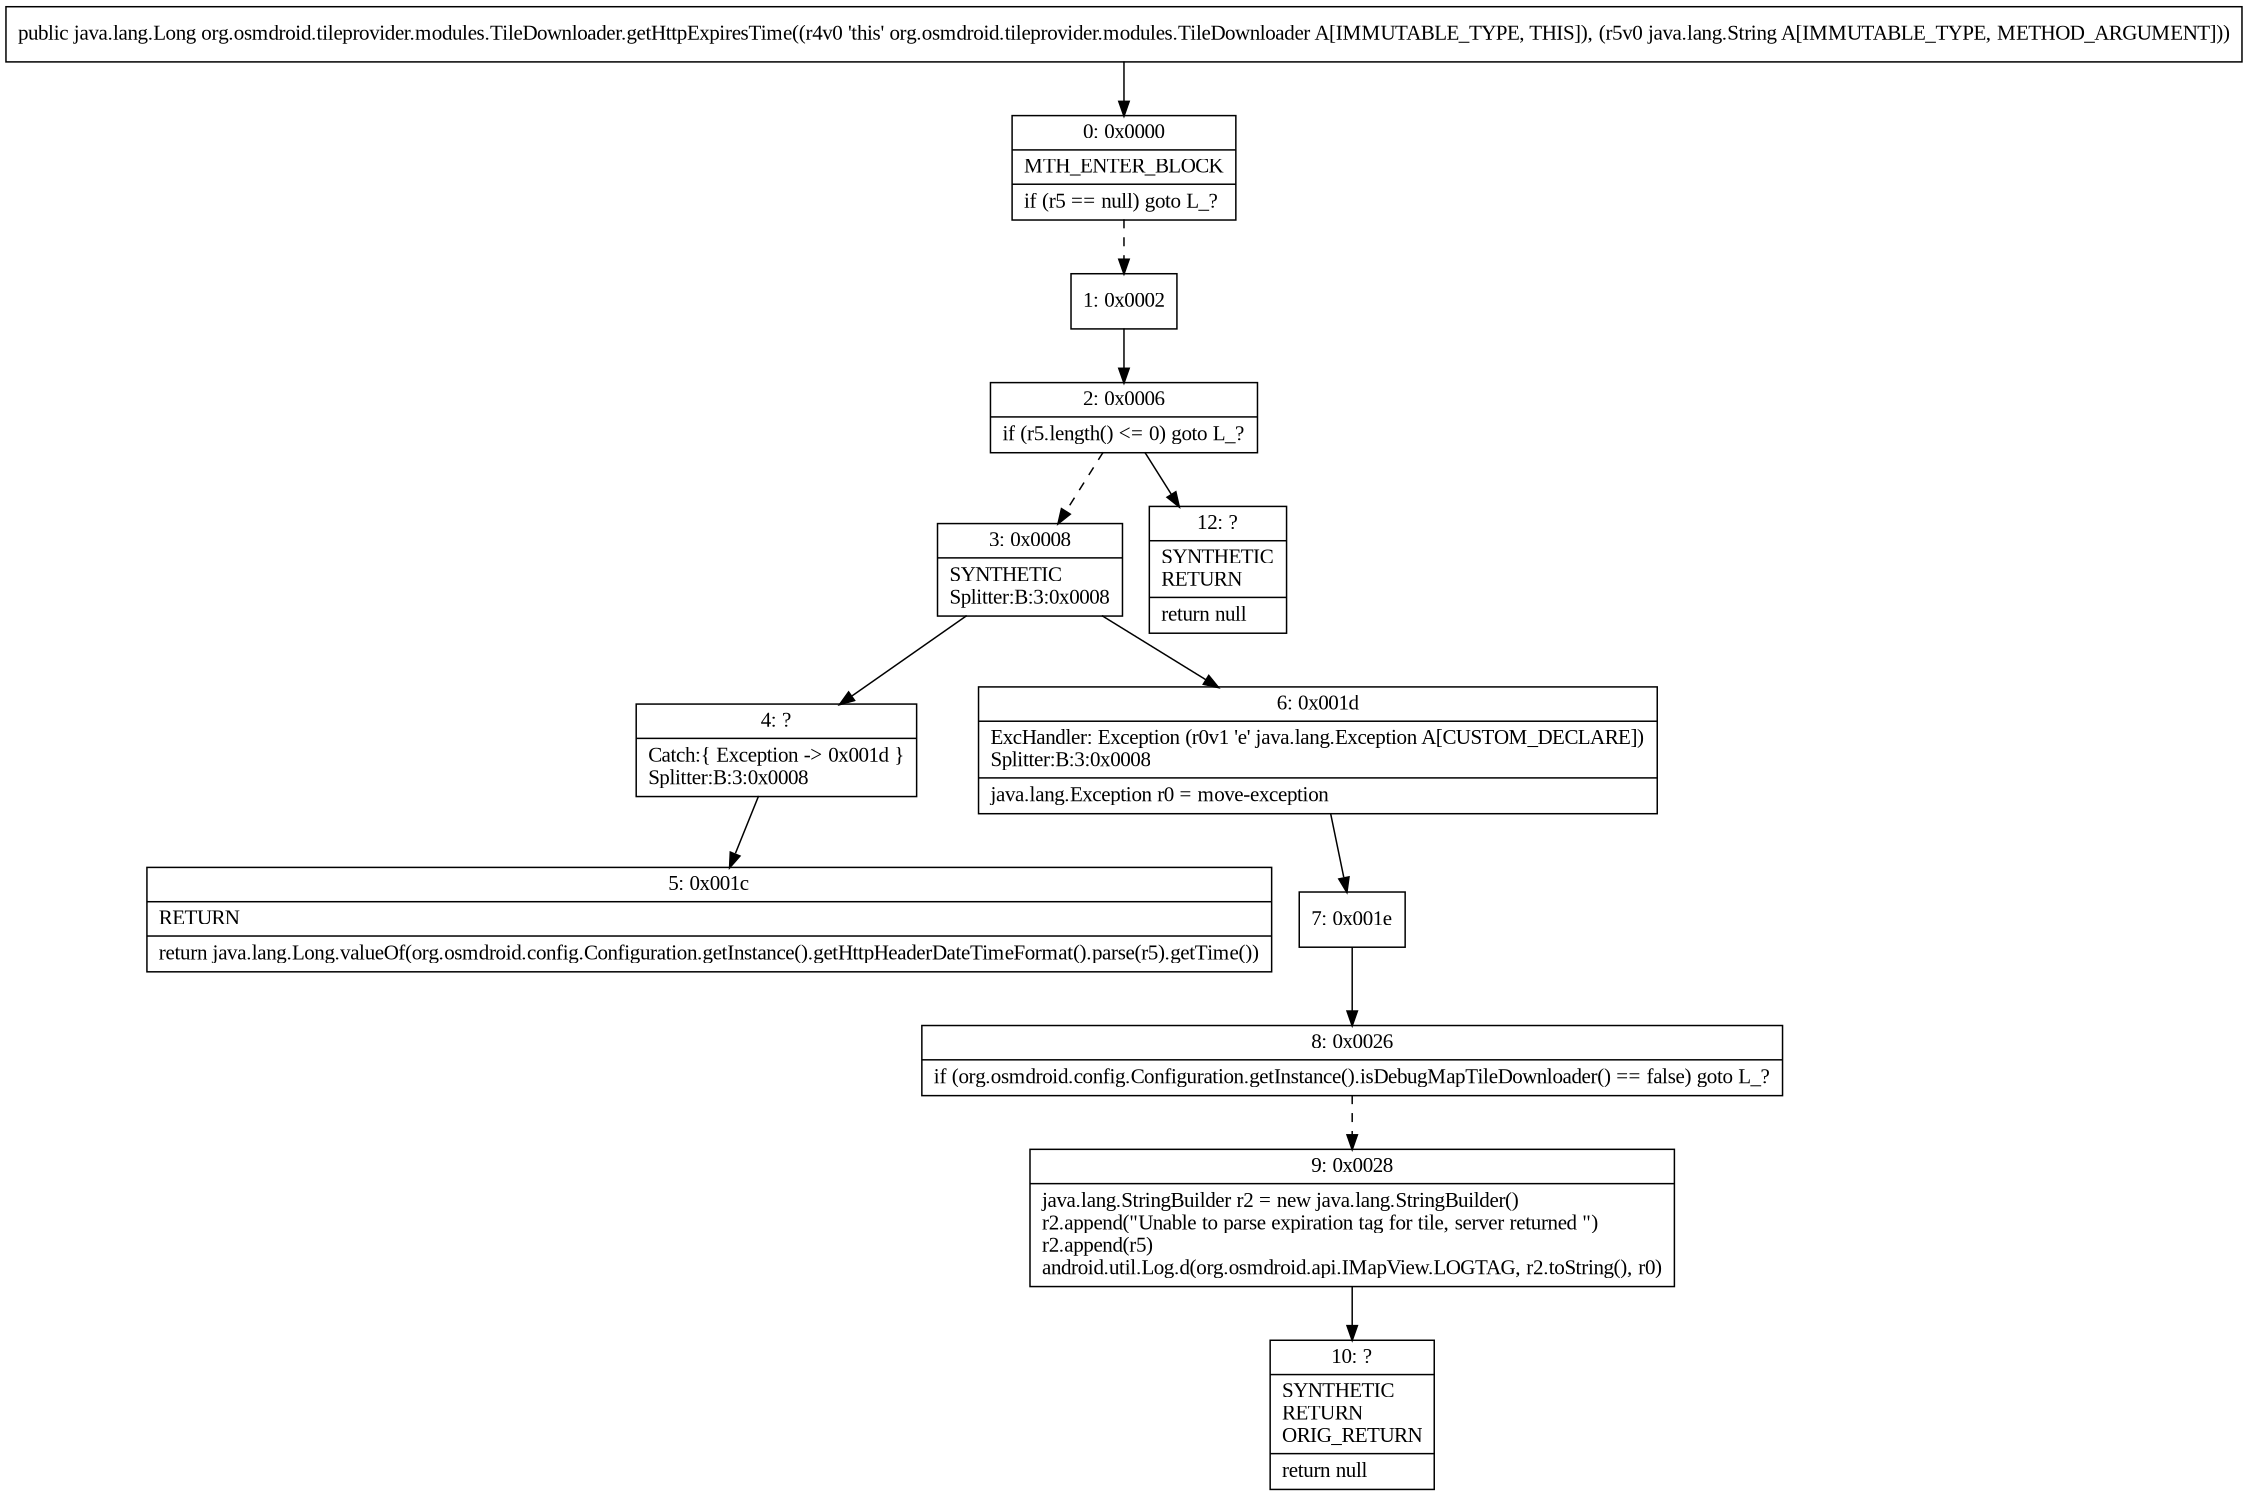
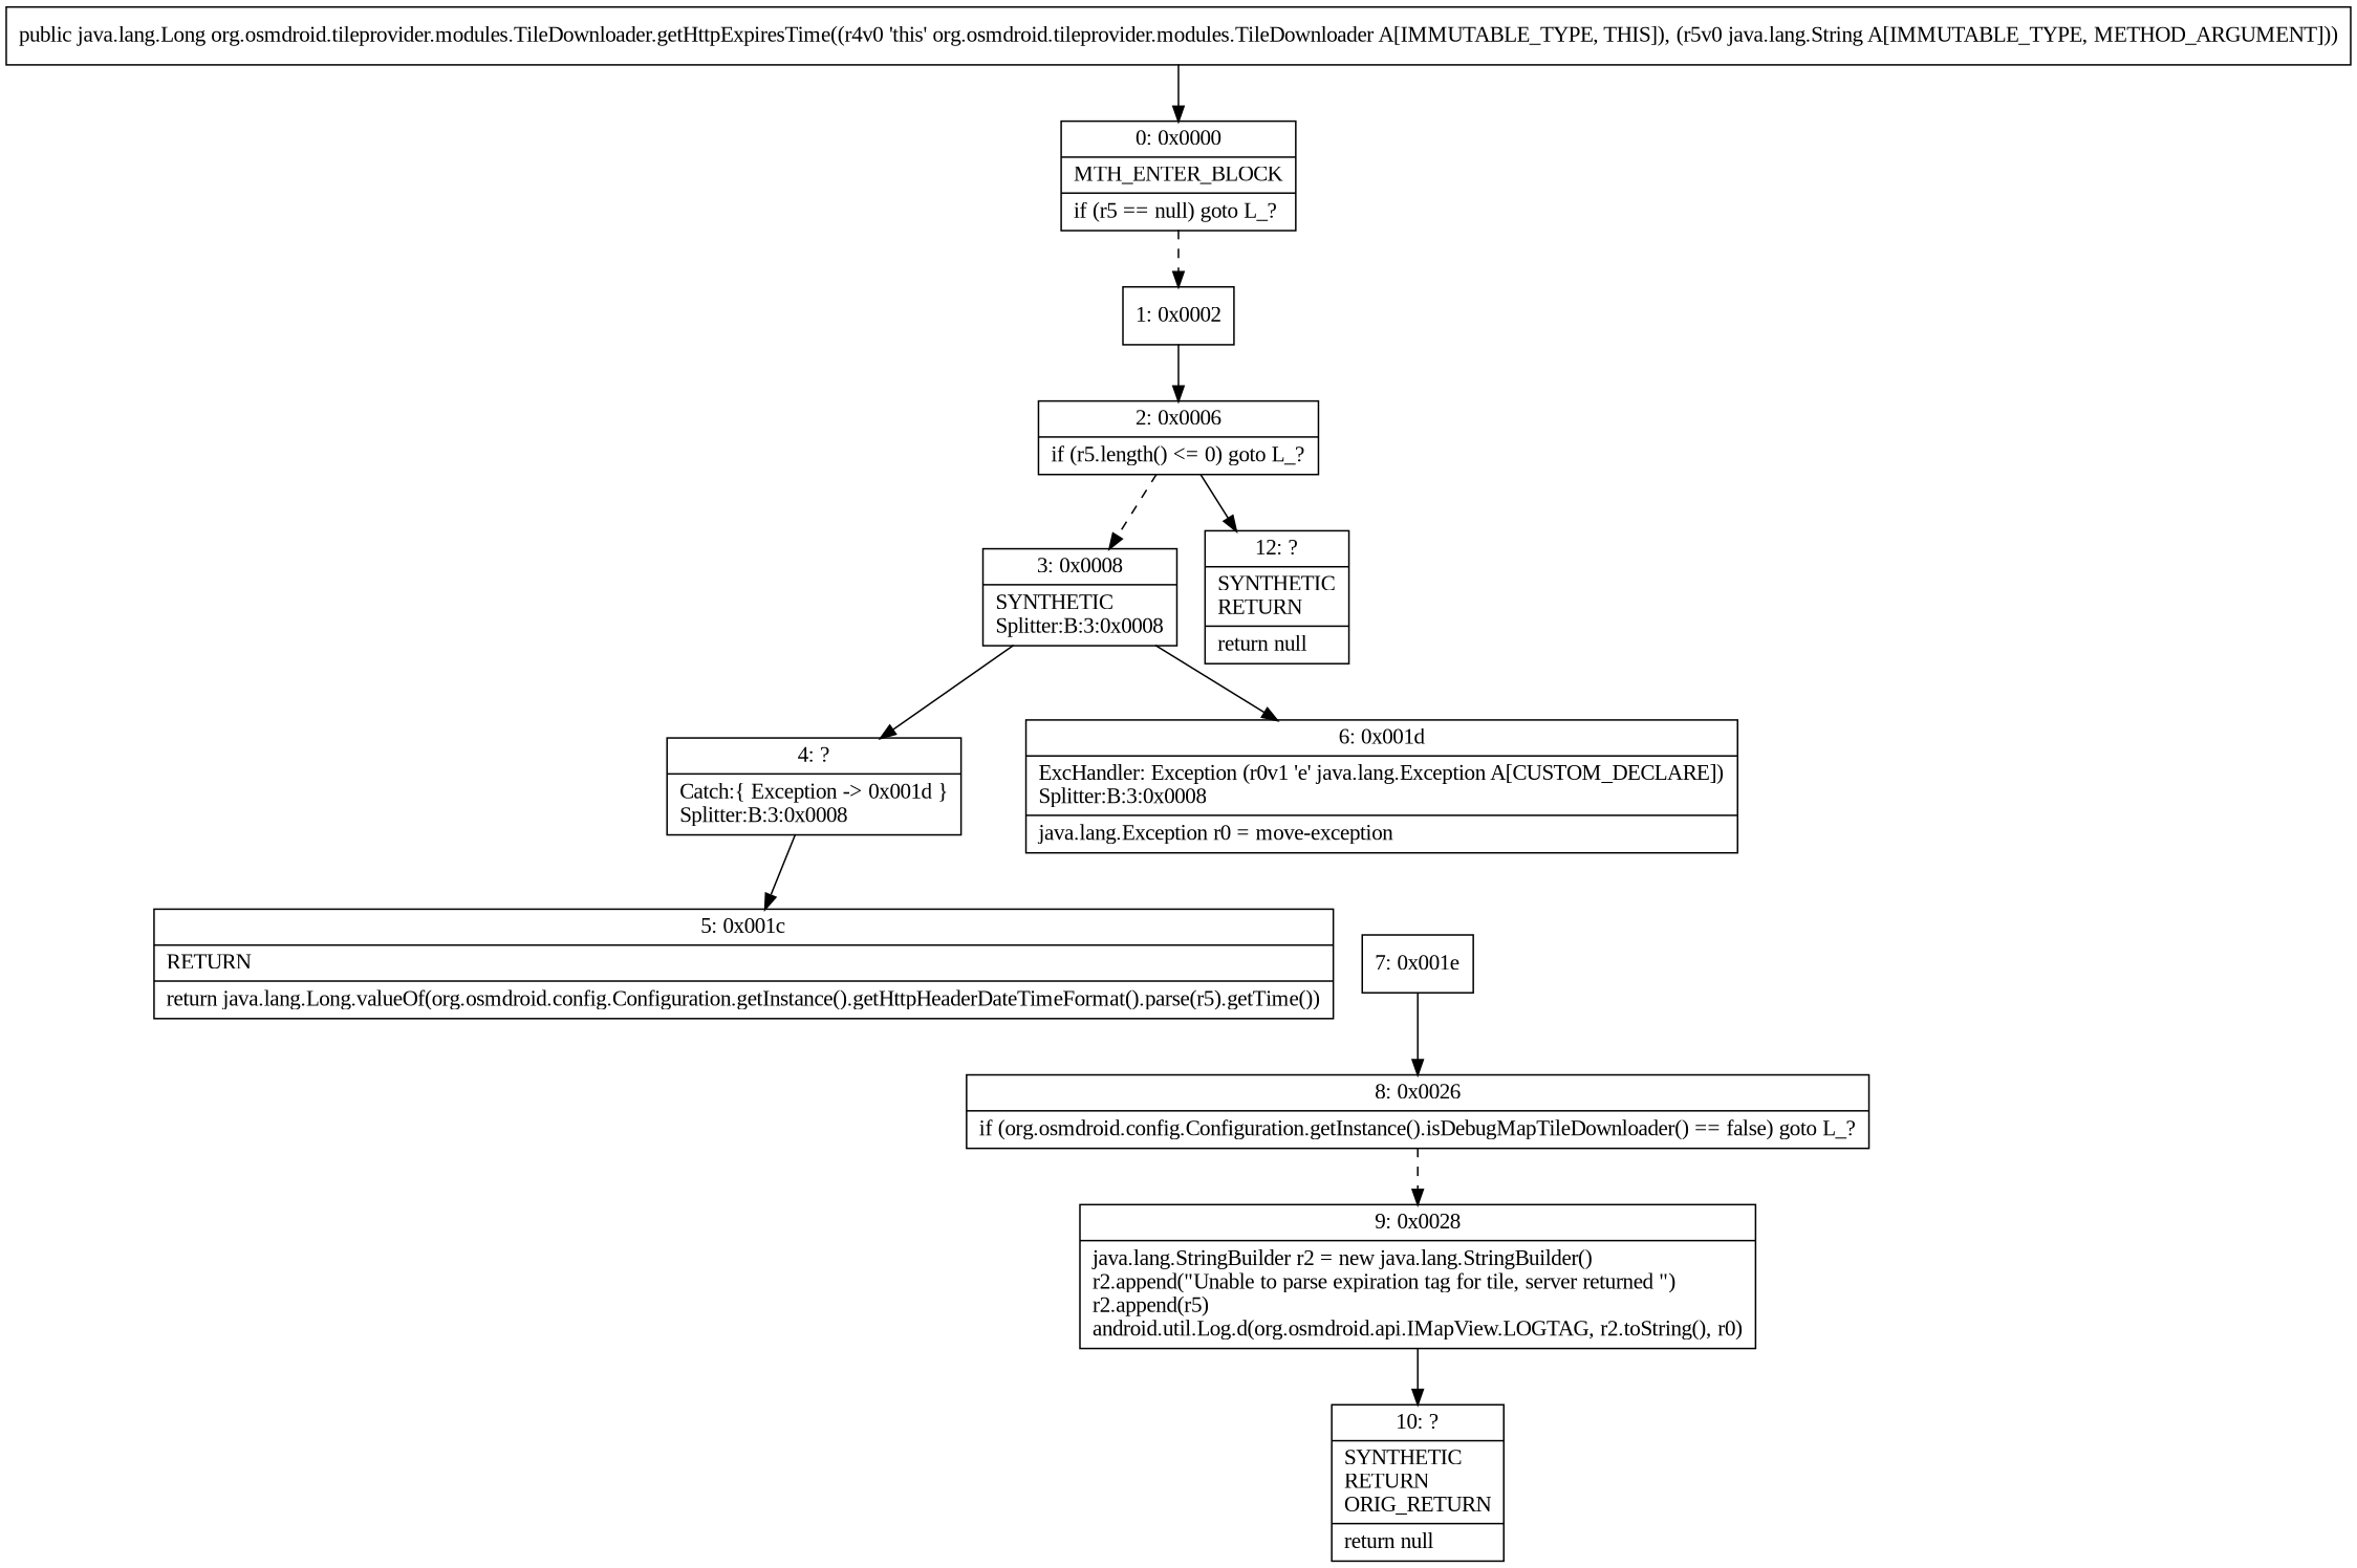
  digraph {
    fontname="Liberation Serif"
    node [fontname="Liberation Serif" shape=record]
    edge [fontname="Liberation Serif"]
    n1 [label="{0\:\ 0x0000|MTH_ENTER_BLOCK\l|if (r5 == null) goto L_?\l}"]
    n2 [label="{1\:\ 0x0002}"]
    n3 [label="{2\:\ 0x0006|if (r5.length() \<= 0) goto L_?\l}"]
    n4 [label="{3\:\ 0x0008|SYNTHETIC\lSplitter:B:3:0x0008\l}"]
    n5 [label="{12\:\ ?|SYNTHETIC\lRETURN\l|return null\l}"]
    n6 [label="{4\:\ ?|Catch:\{ Exception \-\> 0x001d \}\lSplitter:B:3:0x0008\l}"]
    n7 [label="{6\:\ 0x001d|ExcHandler: Exception (r0v1 'e' java.lang.Exception A[CUSTOM_DECLARE])\lSplitter:B:3:0x0008\l|java.lang.Exception r0 = move\-exception\l}"]
    n8 [label="{5\:\ 0x001c|RETURN\l|return java.lang.Long.valueOf(org.osmdroid.config.Configuration.getInstance().getHttpHeaderDateTimeFormat().parse(r5).getTime())\l}"]
    n9 [label="{7\:\ 0x001e}"]
    n10 [label="{8\:\ 0x0026|if (org.osmdroid.config.Configuration.getInstance().isDebugMapTileDownloader() == false) goto L_?\l}"]
    n11 [label="{9\:\ 0x0028|java.lang.StringBuilder r2 = new java.lang.StringBuilder()\lr2.append(\"Unable to parse expiration tag for tile, server returned \")\lr2.append(r5)\landroid.util.Log.d(org.osmdroid.api.IMapView.LOGTAG, r2.toString(), r0)\l}"]
    n12 [label="{10\:\ ?|SYNTHETIC\lRETURN\lORIG_RETURN\l|return null\l}"]
    n13 [label="{public java.lang.Long org.osmdroid.tileprovider.modules.TileDownloader.getHttpExpiresTime((r4v0 'this' org.osmdroid.tileprovider.modules.TileDownloader A[IMMUTABLE_TYPE, THIS]), (r5v0 java.lang.String A[IMMUTABLE_TYPE, METHOD_ARGUMENT])) }"]
    n1 -> n2 [style=dashed]
    n2 -> n3
    n3 -> n4 [style=dashed]
    n3 -> n5
    n4 -> n6
    n4 -> n7
    n6 -> n8
-   n7 -> n9
    n9 -> n10
    n10 -> n11 [style=dashed]
    n11 -> n12
    n13 -> n1
  }
